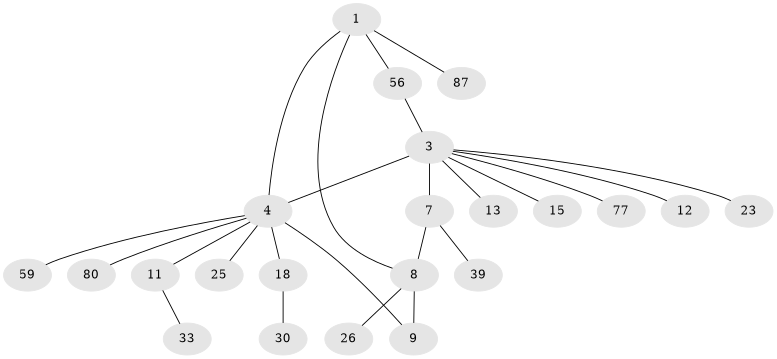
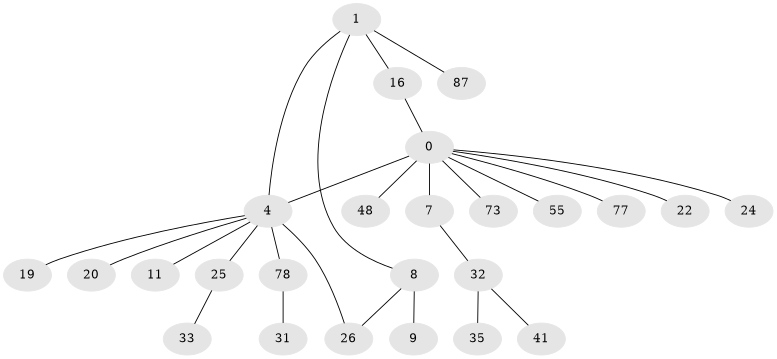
  graph {
    node [color=gray90 style=filled]
    1 [super="+2+36"]
    4 [super="+10"]
    8 [super="+14"]
-   16 [label=56]
+   16
    n5 [label=87 super="+38+46"]
-   3 [super="+5"]
+   3 [super="+5" label=0]
    7 [super="+28+12"]
-   13 [super="+45"]
-   15
+   13 [super="+45" label=73]
+   15 [label=55]
    n10 [label=77 super="+51+23"]
-   22 [label=12]
-   24 [super="+37" label=23]
+   22
+   24 [super="+37"]
+   48
    9
    11 [super="+43"]
-   18
-   19 [super="+40" label=59]
-   20 [label=80]
+   18 [label=78]
+   19 [super="+40"]
+   20
    25 [super="+47"]
    26
-   32 [super="+34" label=39]
-   31 [label=30]
+   32 [super="+34"]
+   31
    33
+   35 [super="+50"]
+   41
    1 -- 4
    1 -- 8
    1 -- 16
    1 -- n5
-   4 -- 9
+   4 -- 26
    4 -- 11
    4 -- 18
    4 -- 19
    4 -- 20
    4 -- 25
    8 -- 9
    8 -- 26
    16 -- 3 [weight=2]
    3 -- 4 [weight=2]
    3 -- 7 [weight=2]
    3 -- 13
    3 -- 15
    3 -- n10
    3 -- 22
    3 -- 24
-   7 -- 8
+   3 -- 48
    7 -- 32
    18 -- 31
-   11 -- 33
+   25 -- 33
+   32 -- 35
+   32 -- 41
  }
